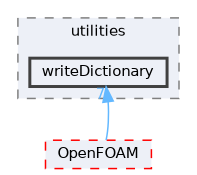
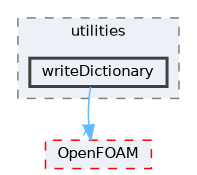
  digraph {
    compound=true
    node [fillcolor="#edf0f7" fontname=Helvetica fontsize=10 shape=box]
    n1 [color=grey25 height=0.2 label=writeDictionary style="filled,bold" width=0.4]
    n2 [color=red height=0.2 label=OpenFOAM style="filled,dashed" width=0.4]
    subgraph cluster_1 {
      bgcolor="#edf0f7"
      fontname=Helvetica
      fontsize=10
      label=utilities
      pencolor=grey50
      style="filled,dashed"
      n1
    }
-   n2 -> n1 [color=steelblue1 fontcolor=steelblue1 fontname=Helvetica fontsize=10 headlabel=7 labeldistance=1.5 labelfontname=Helvetica labelfontsize=10]
+   n1 -> n2 [color=steelblue1 fontcolor=steelblue1 fontname=Helvetica fontsize=10 headlabel=7 labeldistance=1.5 labelfontname=Helvetica labelfontsize=10]
  }
